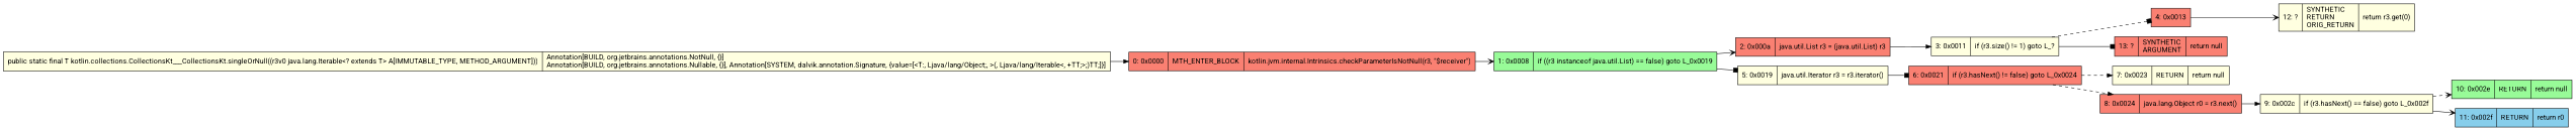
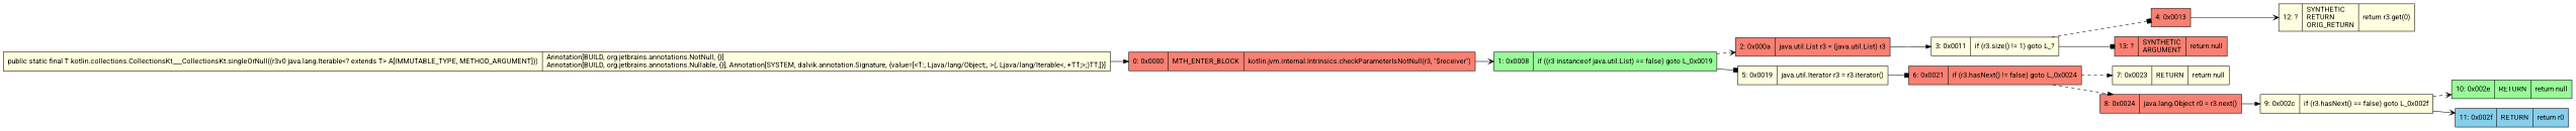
  digraph {
    fontname=Roboto
    rankdir=LR
    node [fillcolor=salmon fontname=Roboto shape=record style=filled]
    edge [arrowhead=vee fontname=Roboto]
    n1 [label="{0\:\ 0x0000|MTH_ENTER_BLOCK\l|kotlin.jvm.internal.Intrinsics.checkParameterIsNotNull(r3, \"$receiver\")\l}"]
    n2 [fillcolor=palegreen label="{1\:\ 0x0008|if ((r3 instanceof java.util.List) == false) goto L_0x0019\l}"]
    n3 [label="{2\:\ 0x000a|java.util.List r3 = (java.util.List) r3\l}"]
    n4 [fillcolor=lightyellow label="{5\:\ 0x0019|java.util.Iterator r3 = r3.iterator()\l}"]
    n5 [fillcolor=lightyellow label="{3\:\ 0x0011|if (r3.size() != 1) goto L_?\l}"]
    n6 [label="{6\:\ 0x0021|if (r3.hasNext() != false) goto L_0x0024\l}"]
    n7 [label="{4\:\ 0x0013}"]
    n8 [label="{13\:\ ?|SYNTHETIC\lARGUMENT\l|return null\l}"]
    n9 [fillcolor=lightyellow label="{12\:\ ?|SYNTHETIC\lRETURN\lORIG_RETURN\l|return r3.get(0)\l}"]
    n10 [fillcolor=lightyellow label="{7\:\ 0x0023|RETURN\l|return null\l}"]
    n11 [label="{8\:\ 0x0024|java.lang.Object r0 = r3.next()\l}"]
    n12 [fillcolor=lightyellow label="{9\:\ 0x002c|if (r3.hasNext() == false) goto L_0x002f\l}"]
    n13 [fillcolor=palegreen label="{10\:\ 0x002e|RETURN\l|return null\l}"]
    n14 [fillcolor=skyblue label="{11\:\ 0x002f|RETURN\l|return r0\l}"]
    n15 [fillcolor=lightyellow label="{public static final T kotlin.collections.CollectionsKt___CollectionsKt.singleOrNull((r3v0 java.lang.Iterable\<? extends T\> A[IMMUTABLE_TYPE, METHOD_ARGUMENT]))  | Annotation[BUILD, org.jetbrains.annotations.NotNull, \{\}]\lAnnotation[BUILD, org.jetbrains.annotations.Nullable, \{\}], Annotation[SYSTEM, dalvik.annotation.Signature, \{value=[\<T:, Ljava\/lang\/Object;, \>(, Ljava\/lang\/Iterable\<, +TT;\>;)TT;]\}]\l}"]
    n1 -> n2
-   n2 -> n3 [style=solid]
+   n2 -> n3 [style=dashed]
    n2 -> n4 [arrowhead=box]
    n3 -> n5 [arrowhead=normal]
    n4 -> n6 [arrowhead=box]
    n5 -> n7 [arrowhead=box style=dashed]
    n5 -> n8 [arrowhead=box]
    n6 -> n10 [arrowhead=normal style=dashed]
    n6 -> n11 [arrowhead=normal style=dashed]
    n7 -> n9
    n11 -> n12 [arrowhead=normal]
    n12 -> n13 [style=dashed]
    n12 -> n14
    n15 -> n1 [arrowhead=normal]
  }
